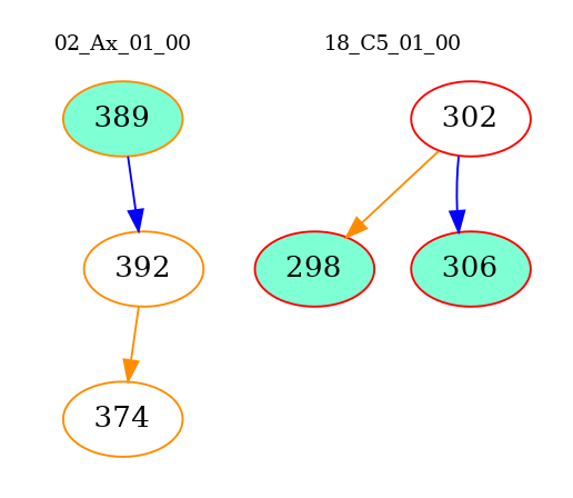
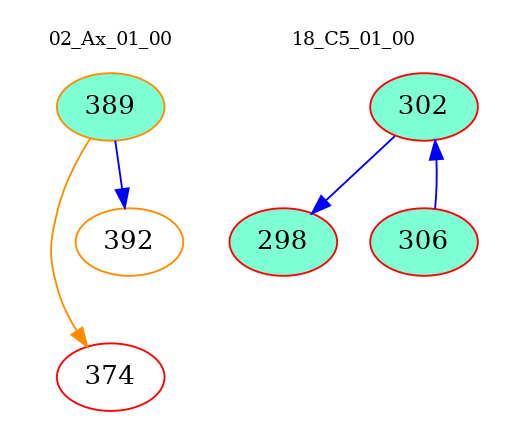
  digraph {
    node [color=red fillcolor=aquamarine style=filled]
    edge [color=darkorange]
    n1 [color=darkorange label=389]
-   n2 [color=darkorange fillcolor=white label=374]
+   n2 [fillcolor=white label=374]
    n3 [color=darkorange fillcolor=white label=392]
-   n4 [fillcolor=white label=302]
+   n4 [label=302]
    n5 [label=298]
    n6 [label=306]
    subgraph cluster_1 {
      color=white
      fontsize=10
      label="02_Ax_01_00"
      n1
      n2
      n3
    }
    subgraph cluster_2 {
      color=white
      fontsize=10
      label="18_C5_01_00"
      n4
      n5
      n6
    }
-   n3 -> n2
+   n1 -> n2
    n1 -> n3 [color=blue]
-   n4 -> n5
-   n4 -> n6 [color=blue]
+   n4 -> n5 [color=blue]
+   n6 -> n4 [color=blue]
  }
